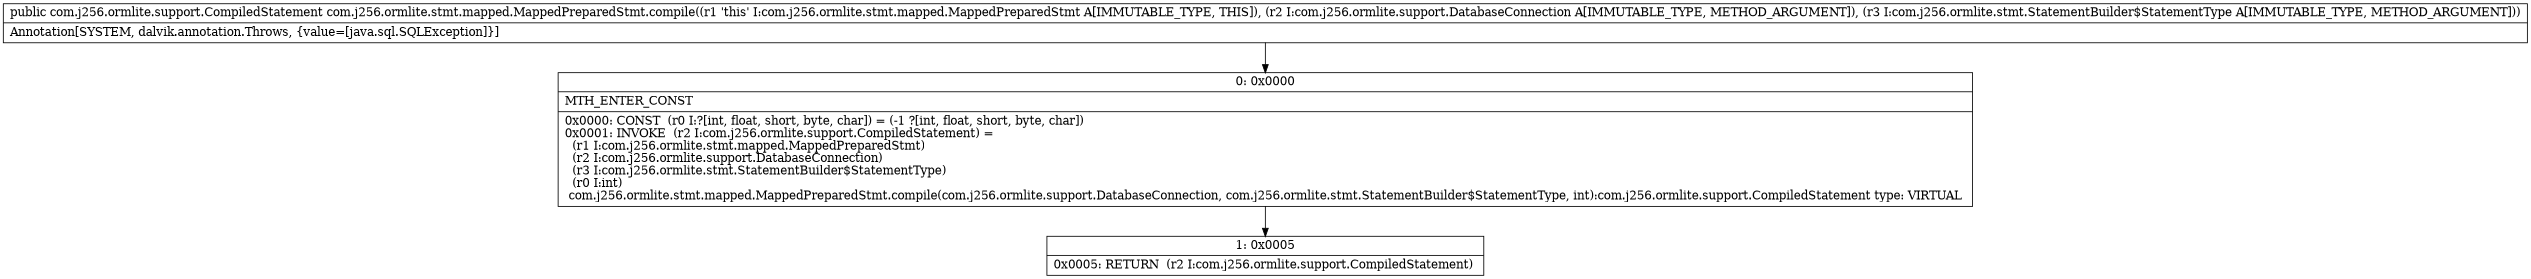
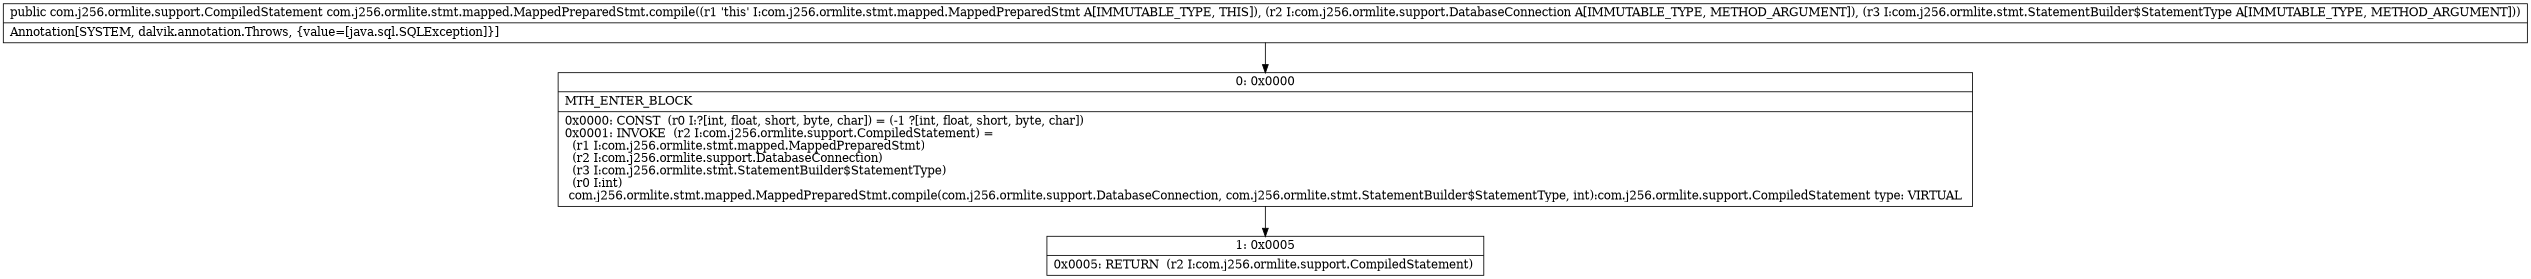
  digraph {
    node [shape=record]
-   n1 [label="{0\:\ 0x0000|MTH_ENTER_CONST\l|0x0000: CONST  (r0 I:?[int, float, short, byte, char]) = (\-1 ?[int, float, short, byte, char]) \l0x0001: INVOKE  (r2 I:com.j256.ormlite.support.CompiledStatement) = \l  (r1 I:com.j256.ormlite.stmt.mapped.MappedPreparedStmt)\l  (r2 I:com.j256.ormlite.support.DatabaseConnection)\l  (r3 I:com.j256.ormlite.stmt.StatementBuilder$StatementType)\l  (r0 I:int)\l com.j256.ormlite.stmt.mapped.MappedPreparedStmt.compile(com.j256.ormlite.support.DatabaseConnection, com.j256.ormlite.stmt.StatementBuilder$StatementType, int):com.j256.ormlite.support.CompiledStatement type: VIRTUAL \l}"]
+   n1 [label="{0\:\ 0x0000|MTH_ENTER_BLOCK\l|0x0000: CONST  (r0 I:?[int, float, short, byte, char]) = (\-1 ?[int, float, short, byte, char]) \l0x0001: INVOKE  (r2 I:com.j256.ormlite.support.CompiledStatement) = \l  (r1 I:com.j256.ormlite.stmt.mapped.MappedPreparedStmt)\l  (r2 I:com.j256.ormlite.support.DatabaseConnection)\l  (r3 I:com.j256.ormlite.stmt.StatementBuilder$StatementType)\l  (r0 I:int)\l com.j256.ormlite.stmt.mapped.MappedPreparedStmt.compile(com.j256.ormlite.support.DatabaseConnection, com.j256.ormlite.stmt.StatementBuilder$StatementType, int):com.j256.ormlite.support.CompiledStatement type: VIRTUAL \l}"]
    n2 [label="{1\:\ 0x0005|0x0005: RETURN  (r2 I:com.j256.ormlite.support.CompiledStatement) \l}"]
    n3 [label="{public com.j256.ormlite.support.CompiledStatement com.j256.ormlite.stmt.mapped.MappedPreparedStmt.compile((r1 'this' I:com.j256.ormlite.stmt.mapped.MappedPreparedStmt A[IMMUTABLE_TYPE, THIS]), (r2 I:com.j256.ormlite.support.DatabaseConnection A[IMMUTABLE_TYPE, METHOD_ARGUMENT]), (r3 I:com.j256.ormlite.stmt.StatementBuilder$StatementType A[IMMUTABLE_TYPE, METHOD_ARGUMENT]))  | Annotation[SYSTEM, dalvik.annotation.Throws, \{value=[java.sql.SQLException]\}]\l}"]
    n1 -> n2
    n3 -> n1
  }
